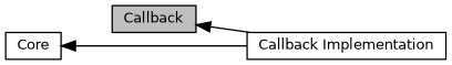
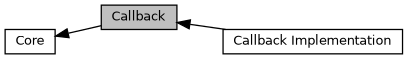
  digraph {
    rankdir=LR
    node [color=black fillcolor=white fontname=Helvetica fontsize=10 shape=box style=filled]
    edge [dir=back fontname=Helvetica fontsize=10 labelfontname=Helvetica labelfontsize=10 shape=plaintext style=solid]
    n1 [fillcolor=grey75 fontcolor=black height=0.2 label=Callback width=0.4]
    n2 [height=0.2 label="Callback Implementation" width=0.4]
    n3 [height=0.2 label=Core width=0.4]
    n1 -> n2
-   n3 -> n2
+   n3 -> n1
  }
